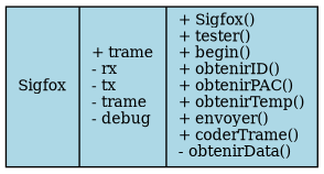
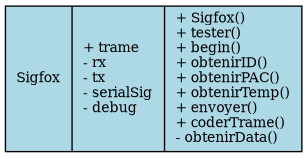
  digraph {
    rankdir=LR
    fontname="DejaVu Serif"
-   n1 [color=black fillcolor=lightblue fontcolor=black fontname="DejaVu Serif" fontsize=10 height=0.2 label="{Sigfox\n|+ trame\l- rx\l- tx\l- trame\l- debug\l|+ Sigfox()\l+ tester()\l+ begin()\l+ obtenirID()\l+ obtenirPAC()\l+ obtenirTemp()\l+ envoyer()\l+ coderTrame()\l- obtenirData()\l}" shape=record style=filled width=0.4]
+   n1 [color=black fillcolor=lightblue fontcolor=black fontname="DejaVu Serif" fontsize=10 height=0.2 label="{Sigfox\n|+ trame\l- rx\l- tx\l- serialSig\l- debug\l|+ Sigfox()\l+ tester()\l+ begin()\l+ obtenirID()\l+ obtenirPAC()\l+ obtenirTemp()\l+ envoyer()\l+ coderTrame()\l- obtenirData()\l}" shape=record style=filled width=0.4]
  }
